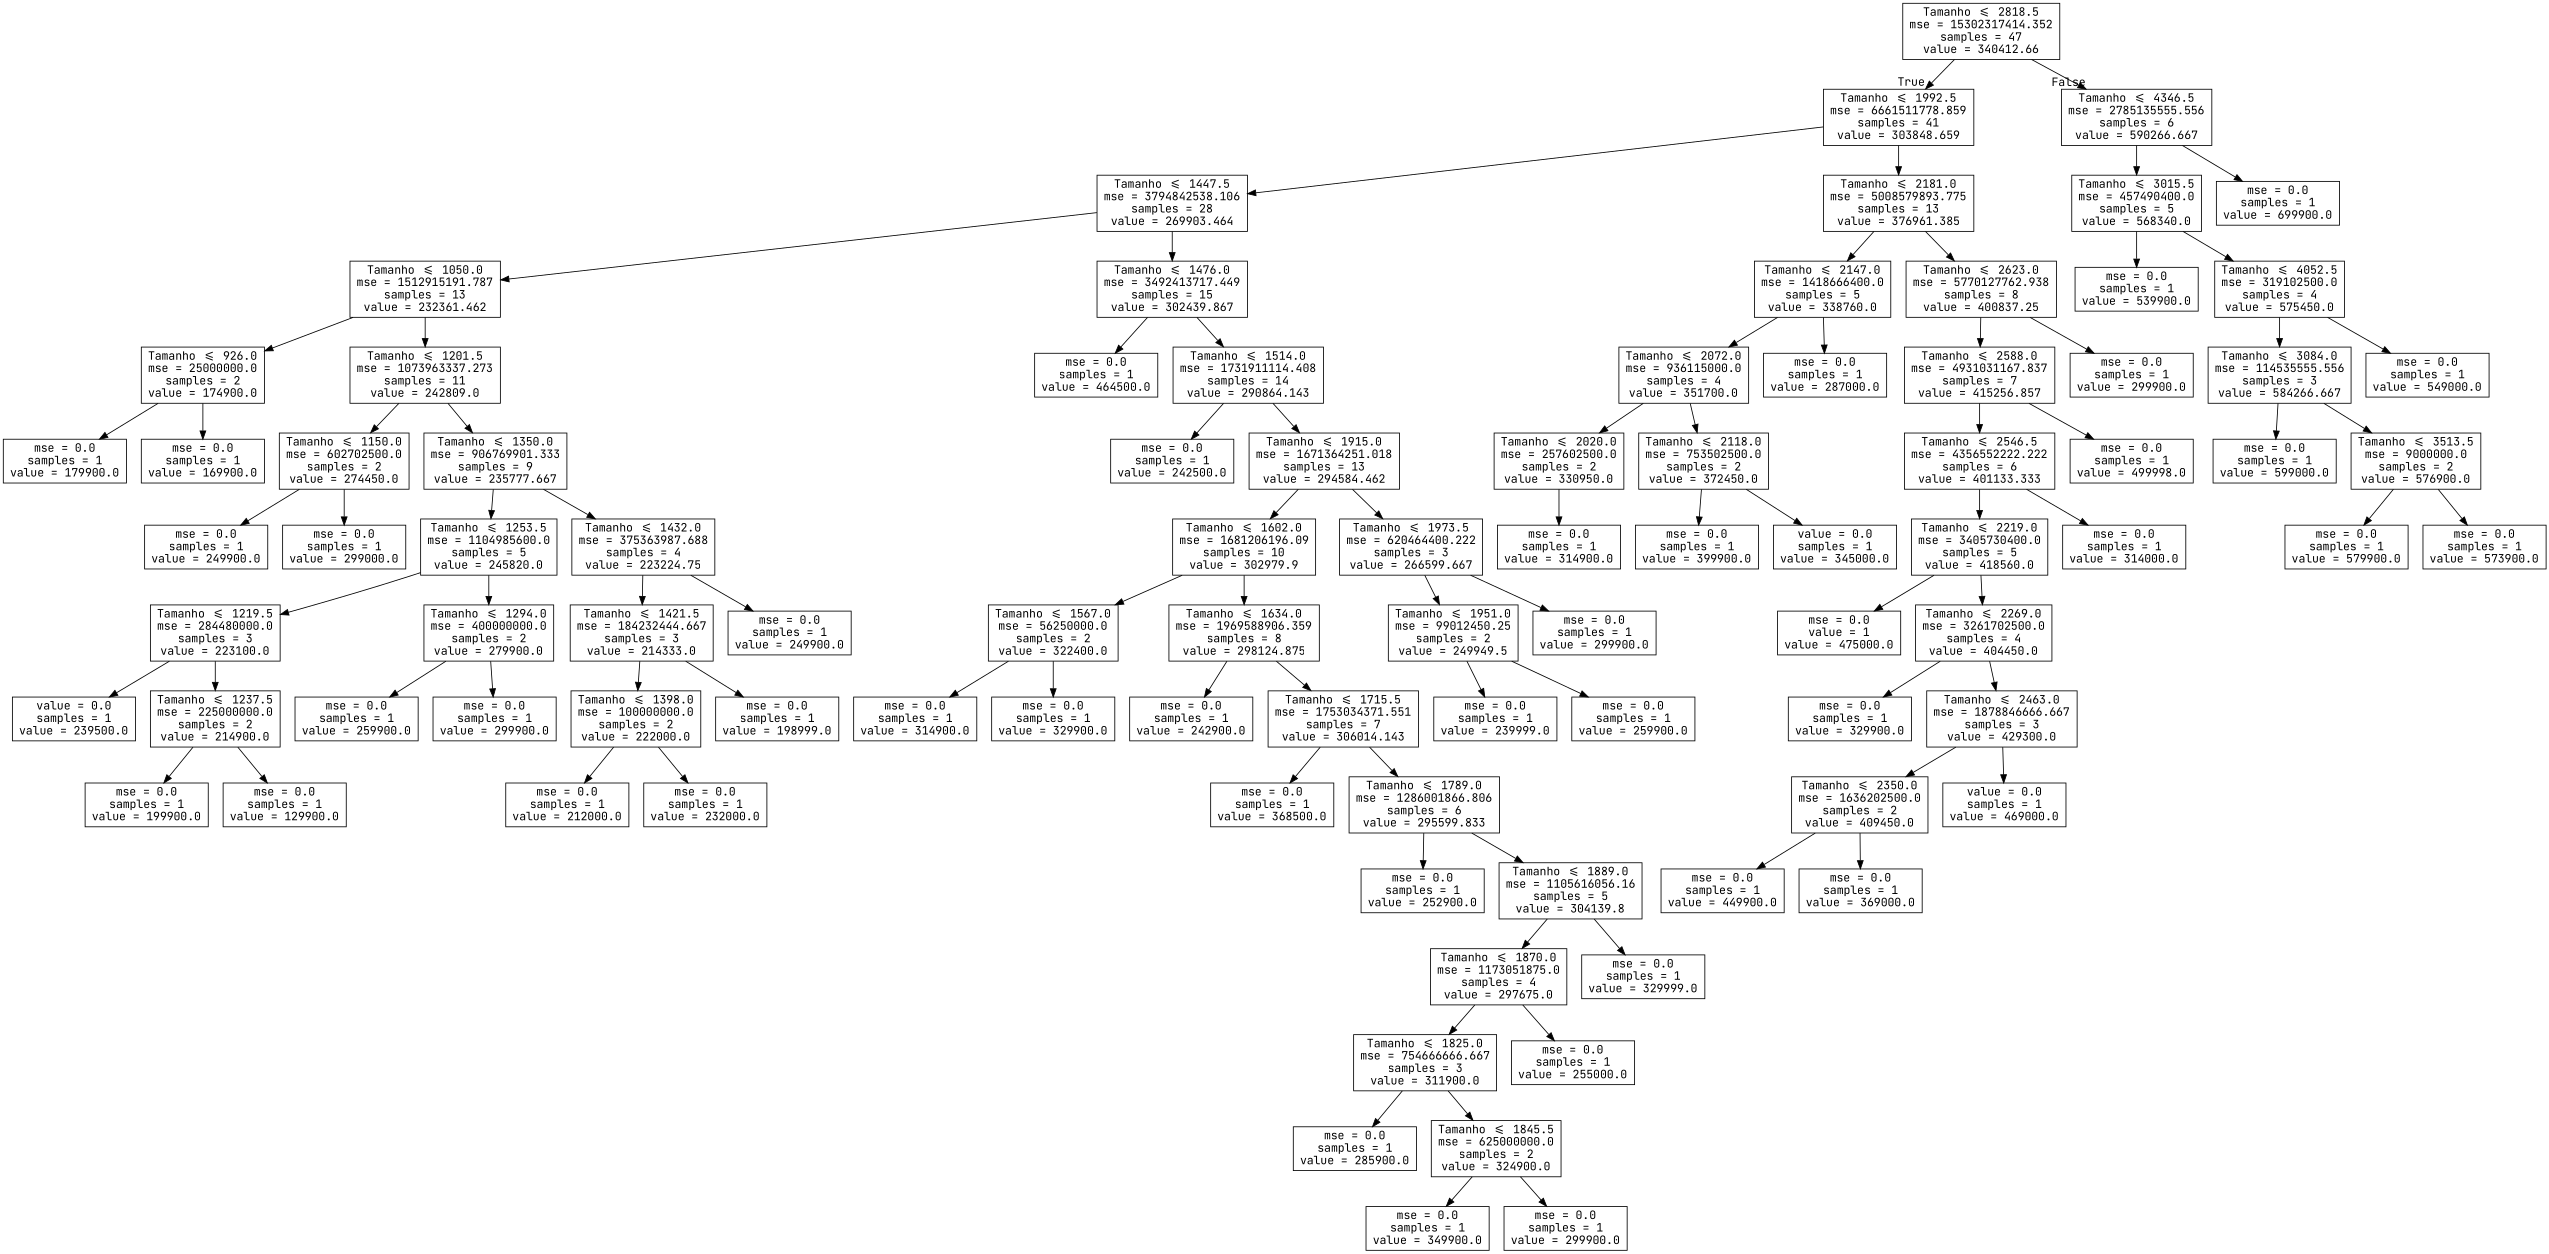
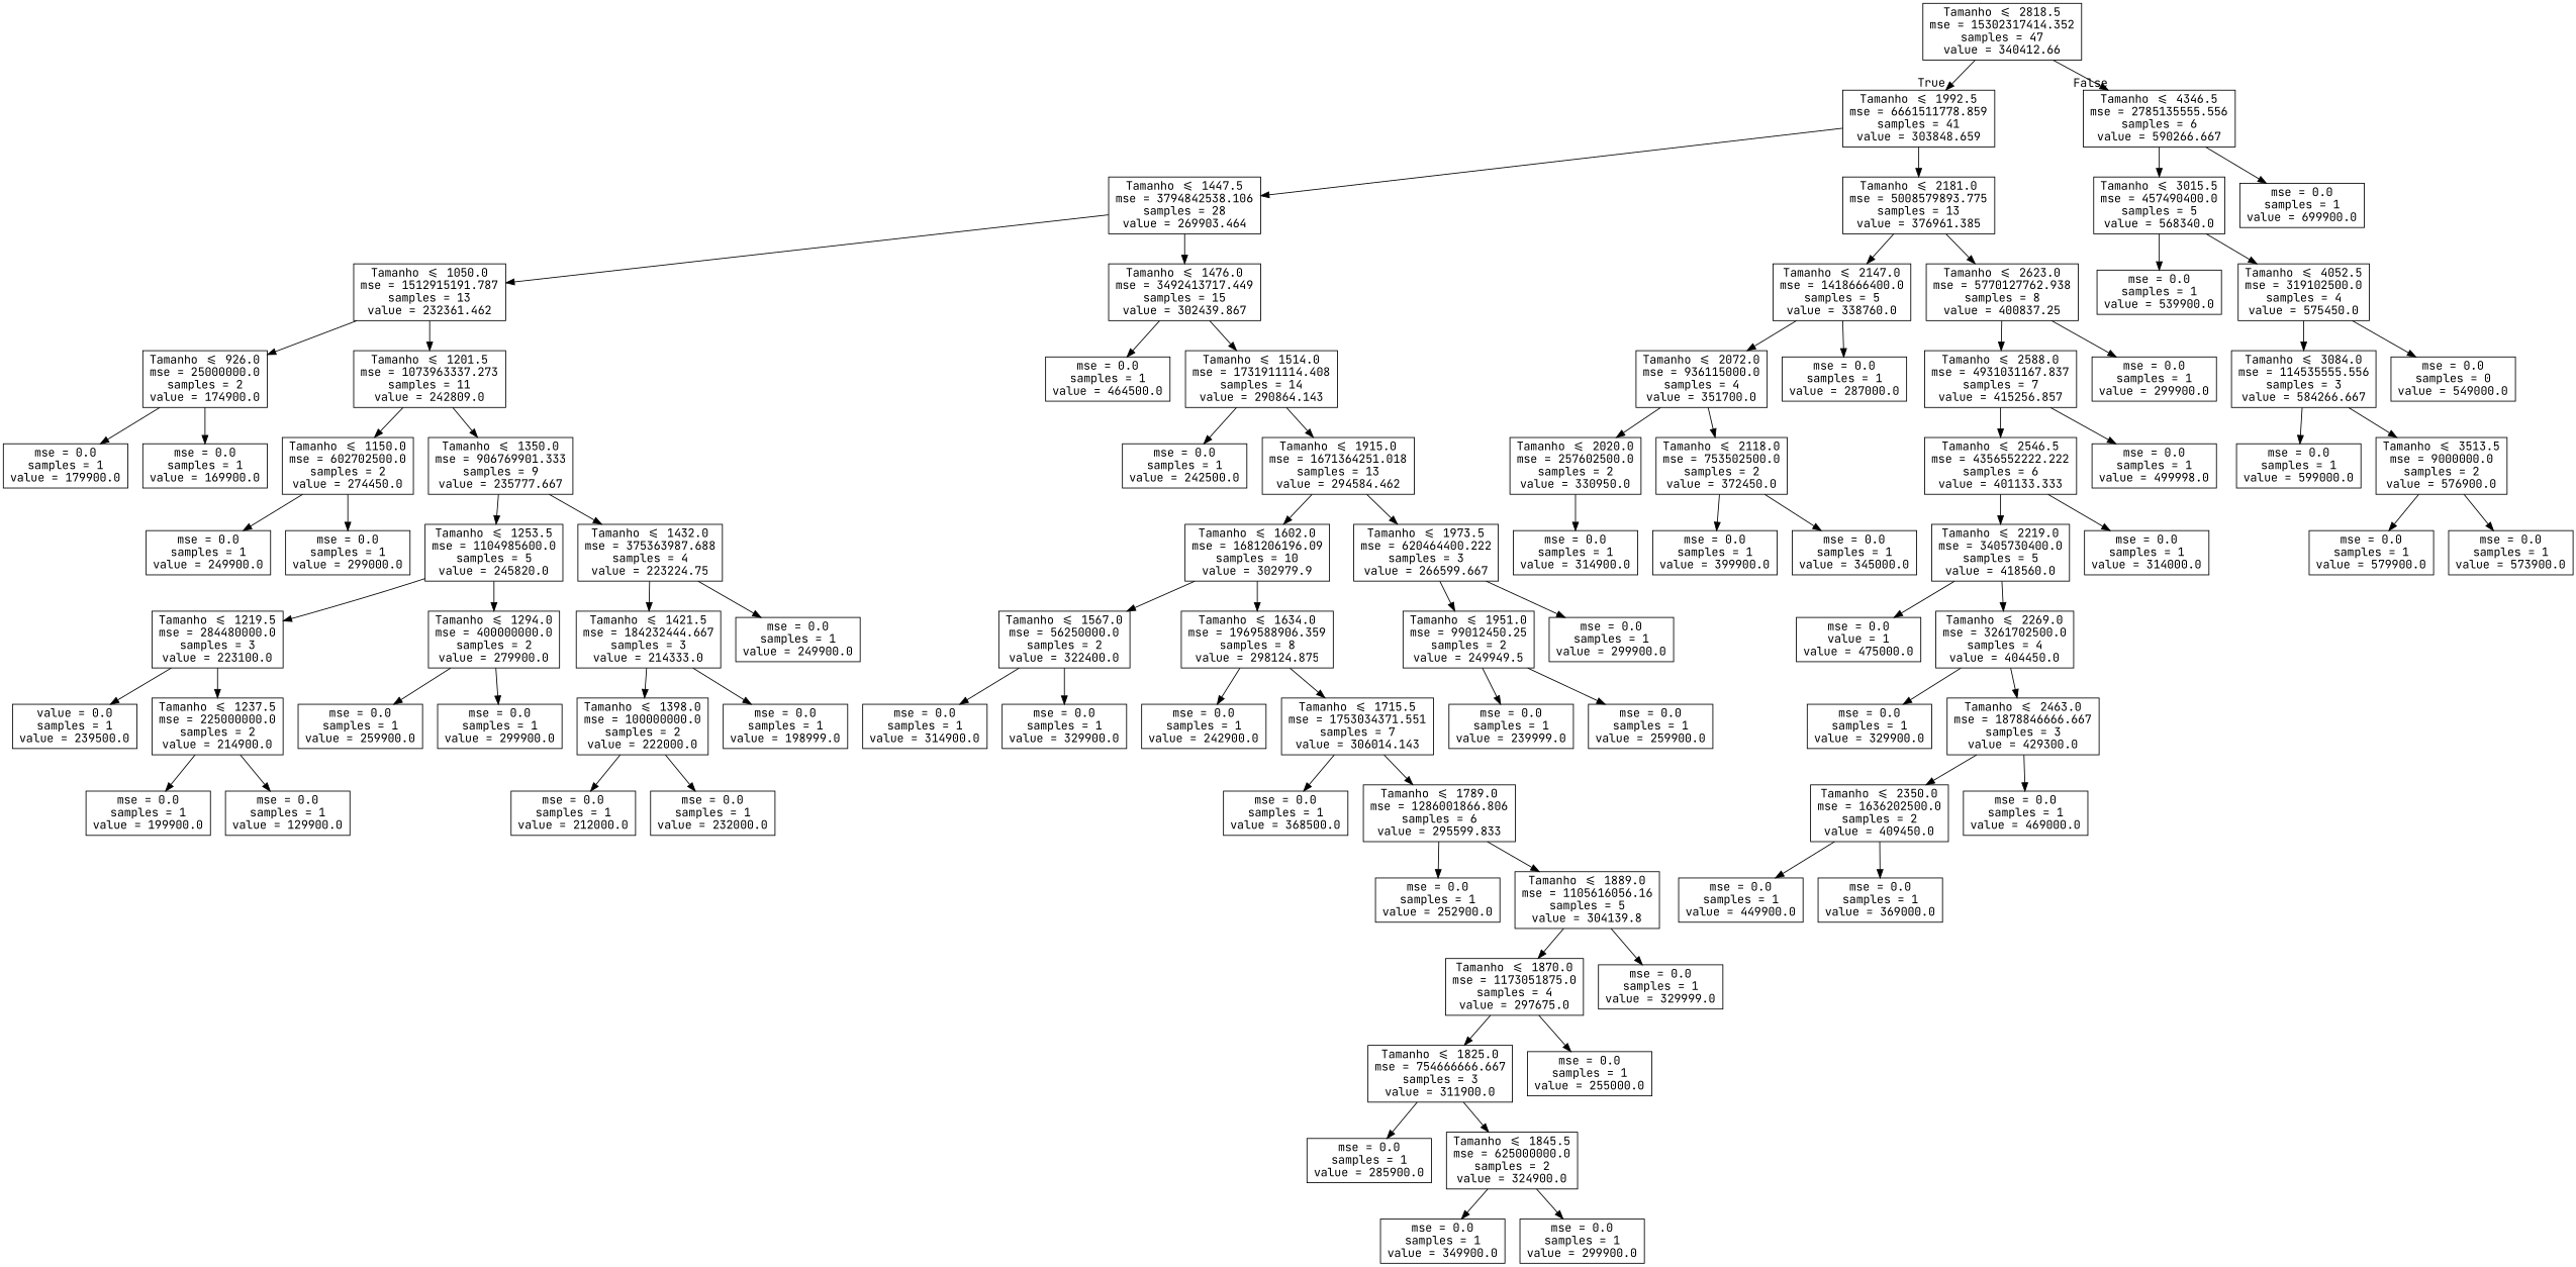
  digraph {
    fontname="JetBrains Mono"
    node [fontname="JetBrains Mono" shape=box]
    edge [fontname="JetBrains Mono"]
    n1 [label="Tamanho <= 2818.5\nmse = 15302317414.352\nsamples = 47\nvalue = 340412.66"]
    n2 [label="Tamanho <= 1992.5\nmse = 6661511778.859\nsamples = 41\nvalue = 303848.659"]
    n3 [label="Tamanho <= 4346.5\nmse = 2785135555.556\nsamples = 6\nvalue = 590266.667"]
    n4 [label="Tamanho <= 1447.5\nmse = 3794842538.106\nsamples = 28\nvalue = 269903.464"]
    n5 [label="Tamanho <= 2181.0\nmse = 5008579893.775\nsamples = 13\nvalue = 376961.385"]
    n6 [label="Tamanho <= 3015.5\nmse = 457490400.0\nsamples = 5\nvalue = 568340.0"]
    n7 [label="mse = 0.0\nsamples = 1\nvalue = 699900.0"]
    n8 [label="Tamanho <= 1050.0\nmse = 1512915191.787\nsamples = 13\nvalue = 232361.462"]
    n9 [label="Tamanho <= 1476.0\nmse = 3492413717.449\nsamples = 15\nvalue = 302439.867"]
    n10 [label="Tamanho <= 2147.0\nmse = 1418666400.0\nsamples = 5\nvalue = 338760.0"]
    n11 [label="Tamanho <= 2623.0\nmse = 5770127762.938\nsamples = 8\nvalue = 400837.25"]
    n12 [label="Tamanho <= 926.0\nmse = 25000000.0\nsamples = 2\nvalue = 174900.0"]
    n13 [label="Tamanho <= 1201.5\nmse = 1073963337.273\nsamples = 11\nvalue = 242809.0"]
    n14 [label="mse = 0.0\nsamples = 1\nvalue = 464500.0"]
    n15 [label="Tamanho <= 1514.0\nmse = 1731911114.408\nsamples = 14\nvalue = 290864.143"]
    n16 [label="mse = 0.0\nsamples = 1\nvalue = 179900.0"]
    n17 [label="mse = 0.0\nsamples = 1\nvalue = 169900.0"]
    n18 [label="Tamanho <= 1150.0\nmse = 602702500.0\nsamples = 2\nvalue = 274450.0"]
    n19 [label="Tamanho <= 1350.0\nmse = 906769901.333\nsamples = 9\nvalue = 235777.667"]
    n20 [label="mse = 0.0\nsamples = 1\nvalue = 249900.0"]
    n21 [label="mse = 0.0\nsamples = 1\nvalue = 299000.0"]
    n22 [label="Tamanho <= 1253.5\nmse = 1104985600.0\nsamples = 5\nvalue = 245820.0"]
    n23 [label="Tamanho <= 1432.0\nmse = 375363987.688\nsamples = 4\nvalue = 223224.75"]
    n24 [label="Tamanho <= 1219.5\nmse = 284480000.0\nsamples = 3\nvalue = 223100.0"]
    n25 [label="Tamanho <= 1294.0\nmse = 400000000.0\nsamples = 2\nvalue = 279900.0"]
    n26 [label="Tamanho <= 1421.5\nmse = 184232444.667\nsamples = 3\nvalue = 214333.0"]
    n27 [label="mse = 0.0\nsamples = 1\nvalue = 249900.0"]
    n28 [label="value = 0.0\nsamples = 1\nvalue = 239500.0"]
    n29 [label="Tamanho <= 1237.5\nmse = 225000000.0\nsamples = 2\nvalue = 214900.0"]
    n30 [label="mse = 0.0\nsamples = 1\nvalue = 259900.0"]
    n31 [label="mse = 0.0\nsamples = 1\nvalue = 299900.0"]
    n32 [label="mse = 0.0\nsamples = 1\nvalue = 199900.0"]
    n33 [label="mse = 0.0\nsamples = 1\nvalue = 129900.0"]
    n34 [label="Tamanho <= 1398.0\nmse = 100000000.0\nsamples = 2\nvalue = 222000.0"]
    n35 [label="mse = 0.0\nsamples = 1\nvalue = 198999.0"]
    n36 [label="mse = 0.0\nsamples = 1\nvalue = 212000.0"]
    n37 [label="mse = 0.0\nsamples = 1\nvalue = 232000.0"]
    n38 [label="mse = 0.0\nsamples = 1\nvalue = 242500.0"]
    n39 [label="Tamanho <= 1915.0\nmse = 1671364251.018\nsamples = 13\nvalue = 294584.462"]
    n40 [label="Tamanho <= 1602.0\nmse = 1681206196.09\nsamples = 10\nvalue = 302979.9"]
    n41 [label="Tamanho <= 1973.5\nmse = 620464400.222\nsamples = 3\nvalue = 266599.667"]
    n42 [label="Tamanho <= 1567.0\nmse = 56250000.0\nsamples = 2\nvalue = 322400.0"]
    n43 [label="Tamanho <= 1634.0\nmse = 1969588906.359\nsamples = 8\nvalue = 298124.875"]
    n44 [label="Tamanho <= 1951.0\nmse = 99012450.25\nsamples = 2\nvalue = 249949.5"]
    n45 [label="mse = 0.0\nsamples = 1\nvalue = 299900.0"]
    n46 [label="mse = 0.0\nsamples = 1\nvalue = 314900.0"]
    n47 [label="mse = 0.0\nsamples = 1\nvalue = 329900.0"]
    n48 [label="mse = 0.0\nsamples = 1\nvalue = 242900.0"]
    n49 [label="Tamanho <= 1715.5\nmse = 1753034371.551\nsamples = 7\nvalue = 306014.143"]
    n50 [label="mse = 0.0\nsamples = 1\nvalue = 368500.0"]
    n51 [label="Tamanho <= 1789.0\nmse = 1286001866.806\nsamples = 6\nvalue = 295599.833"]
    n52 [label="mse = 0.0\nsamples = 1\nvalue = 252900.0"]
    n53 [label="Tamanho <= 1889.0\nmse = 1105616056.16\nsamples = 5\nvalue = 304139.8"]
    n54 [label="Tamanho <= 1870.0\nmse = 1173051875.0\nsamples = 4\nvalue = 297675.0"]
    n55 [label="mse = 0.0\nsamples = 1\nvalue = 329999.0"]
    n56 [label="Tamanho <= 1825.0\nmse = 754666666.667\nsamples = 3\nvalue = 311900.0"]
    n57 [label="mse = 0.0\nsamples = 1\nvalue = 255000.0"]
    n58 [label="mse = 0.0\nsamples = 1\nvalue = 285900.0"]
    n59 [label="Tamanho <= 1845.5\nmse = 625000000.0\nsamples = 2\nvalue = 324900.0"]
    n60 [label="mse = 0.0\nsamples = 1\nvalue = 349900.0"]
    n61 [label="mse = 0.0\nsamples = 1\nvalue = 299900.0"]
    n62 [label="mse = 0.0\nsamples = 1\nvalue = 239999.0"]
    n63 [label="mse = 0.0\nsamples = 1\nvalue = 259900.0"]
    n64 [label="Tamanho <= 2072.0\nmse = 936115000.0\nsamples = 4\nvalue = 351700.0"]
    n65 [label="mse = 0.0\nsamples = 1\nvalue = 287000.0"]
    n66 [label="Tamanho <= 2588.0\nmse = 4931031167.837\nsamples = 7\nvalue = 415256.857"]
    n67 [label="mse = 0.0\nsamples = 1\nvalue = 299900.0"]
    n68 [label="Tamanho <= 2020.0\nmse = 257602500.0\nsamples = 2\nvalue = 330950.0"]
    n69 [label="Tamanho <= 2118.0\nmse = 753502500.0\nsamples = 2\nvalue = 372450.0"]
    n70 [label="mse = 0.0\nsamples = 1\nvalue = 314900.0"]
    n71 [label="mse = 0.0\nsamples = 1\nvalue = 399900.0"]
-   n72 [label="value = 0.0\nsamples = 1\nvalue = 345000.0"]
+   n72 [label="mse = 0.0\nsamples = 1\nvalue = 345000.0"]
    n73 [label="Tamanho <= 2546.5\nmse = 4356552222.222\nsamples = 6\nvalue = 401133.333"]
    n74 [label="mse = 0.0\nsamples = 1\nvalue = 499998.0"]
    n75 [label="Tamanho <= 2219.0\nmse = 3405730400.0\nsamples = 5\nvalue = 418560.0"]
    n76 [label="mse = 0.0\nsamples = 1\nvalue = 314000.0"]
    n77 [label="mse = 0.0\nvalue = 1\nvalue = 475000.0"]
    n78 [label="Tamanho <= 2269.0\nmse = 3261702500.0\nsamples = 4\nvalue = 404450.0"]
    n79 [label="mse = 0.0\nsamples = 1\nvalue = 329900.0"]
    n80 [label="Tamanho <= 2463.0\nmse = 1878846666.667\nsamples = 3\nvalue = 429300.0"]
    n81 [label="Tamanho <= 2350.0\nmse = 1636202500.0\nsamples = 2\nvalue = 409450.0"]
-   n82 [label="value = 0.0\nsamples = 1\nvalue = 469000.0"]
+   n82 [label="mse = 0.0\nsamples = 1\nvalue = 469000.0"]
    n83 [label="mse = 0.0\nsamples = 1\nvalue = 449900.0"]
    n84 [label="mse = 0.0\nsamples = 1\nvalue = 369000.0"]
    n85 [label="mse = 0.0\nsamples = 1\nvalue = 539900.0"]
    n86 [label="Tamanho <= 4052.5\nmse = 319102500.0\nsamples = 4\nvalue = 575450.0"]
    n87 [label="Tamanho <= 3084.0\nmse = 114535555.556\nsamples = 3\nvalue = 584266.667"]
-   n88 [label="mse = 0.0\nsamples = 1\nvalue = 549000.0"]
+   n88 [label="mse = 0.0\nsamples = 0\nvalue = 549000.0"]
    n89 [label="mse = 0.0\nsamples = 1\nvalue = 599000.0"]
    n90 [label="Tamanho <= 3513.5\nmse = 9000000.0\nsamples = 2\nvalue = 576900.0"]
    n91 [label="mse = 0.0\nsamples = 1\nvalue = 579900.0"]
    n92 [label="mse = 0.0\nsamples = 1\nvalue = 573900.0"]
    n1 -> n2 [headlabel=True labelangle=45 labeldistance=2.5]
    n1 -> n3 [headlabel=False labelangle=-45 labeldistance=2.5]
    n2 -> n4
    n2 -> n5
    n3 -> n6
    n3 -> n7
    n4 -> n8
    n4 -> n9
    n5 -> n10
    n5 -> n11
    n6 -> n85
    n6 -> n86
    n8 -> n12
    n8 -> n13
    n9 -> n14
    n9 -> n15
    n10 -> n64
    n10 -> n65
    n11 -> n66
    n11 -> n67
    n12 -> n16
    n12 -> n17
    n13 -> n18
    n13 -> n19
    n15 -> n38
    n15 -> n39
    n18 -> n20
    n18 -> n21
    n19 -> n22
    n19 -> n23
    n22 -> n24
    n22 -> n25
    n23 -> n26
    n23 -> n27
    n24 -> n28
    n24 -> n29
    n25 -> n30
    n25 -> n31
    n26 -> n34
    n26 -> n35
    n29 -> n32
    n29 -> n33
    n34 -> n36
    n34 -> n37
    n39 -> n40
    n39 -> n41
    n40 -> n42
    n40 -> n43
    n41 -> n44
    n41 -> n45
    n42 -> n46
    n42 -> n47
    n43 -> n48
    n43 -> n49
    n44 -> n62
    n44 -> n63
    n49 -> n50
    n49 -> n51
    n51 -> n52
    n51 -> n53
    n53 -> n54
    n53 -> n55
    n54 -> n56
    n54 -> n57
    n56 -> n58
    n56 -> n59
    n59 -> n60
    n59 -> n61
    n64 -> n68
    n64 -> n69
    n66 -> n73
    n66 -> n74
    n68 -> n70
    n69 -> n71
    n69 -> n72
    n73 -> n75
    n73 -> n76
    n75 -> n77
    n75 -> n78
    n78 -> n79
    n78 -> n80
    n80 -> n81
    n80 -> n82
    n81 -> n83
    n81 -> n84
    n86 -> n87
    n86 -> n88
    n87 -> n89
    n87 -> n90
    n90 -> n91
    n90 -> n92
  }
